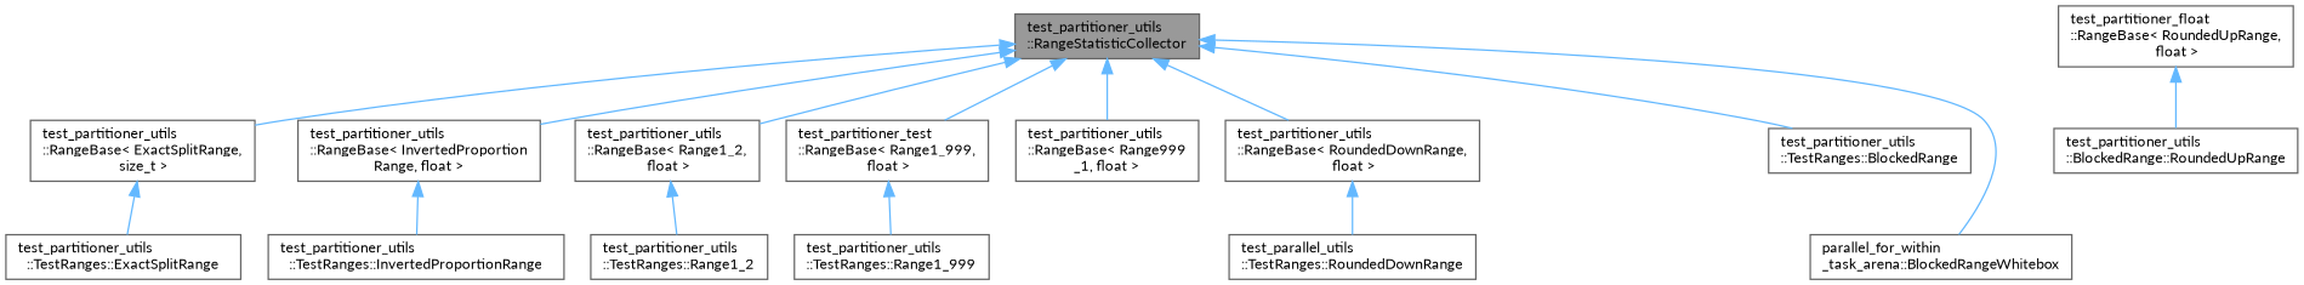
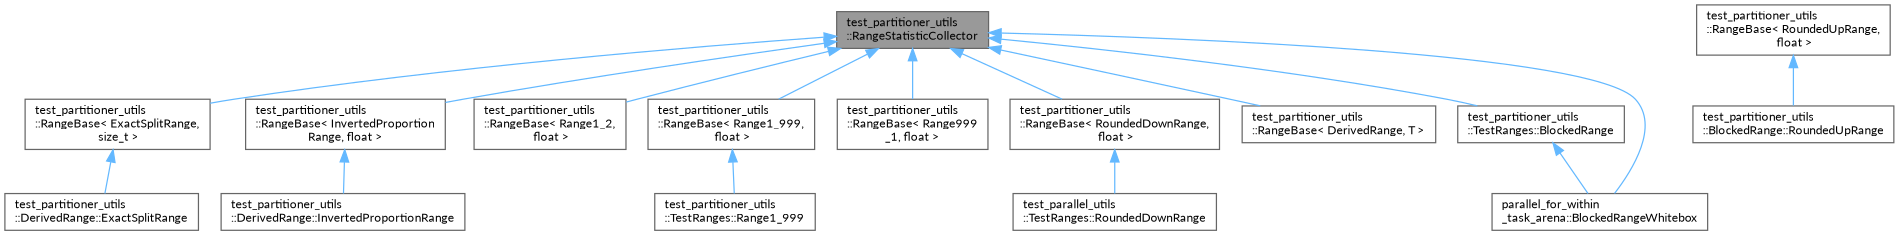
  digraph {
    fontname=Lato
    rankdir=TB
    node [color=gray40 fillcolor=white fontname=Lato fontsize=10 shape=box style=filled]
    edge [color=steelblue1 dir=back fontname=Lato fontsize=10 labelfontname=Helvetica labelfontsize=10 style=solid]
    n1 [fillcolor=grey60 fontcolor=black height=0.2 label="test_partitioner_utils\l::RangeStatisticCollector" width=0.4]
    n2 [height=0.2 label="test_partitioner_utils\l::RangeBase\< ExactSplitRange,\l size_t \>" width=0.4]
    n3 [height=0.2 label="test_partitioner_utils\l::RangeBase\< InvertedProportion\lRange, float \>" width=0.4]
    n4 [height=0.2 label="test_partitioner_utils\l::RangeBase\< Range1_2,\l float \>" width=0.4]
-   n5 [height=0.2 label="test_partitioner_test\l::RangeBase\< Range1_999,\l float \>" width=0.4]
+   n5 [height=0.2 label="test_partitioner_utils\l::RangeBase\< Range1_999,\l float \>" width=0.4]
    n6 [height=0.2 label="test_partitioner_utils\l::RangeBase\< Range999\l_1, float \>" width=0.4]
    n7 [height=0.2 label="test_partitioner_utils\l::RangeBase\< RoundedDownRange,\l float \>" width=0.4]
+   n8 [height=0.2 label="test_partitioner_utils\l::RangeBase\< DerivedRange, T \>" width=0.4]
    n9 [height=0.2 label="test_partitioner_utils\l::TestRanges::BlockedRange" width=0.4]
    n10 [height=0.2 label="parallel_for_within\l_task_arena::BlockedRangeWhitebox" width=0.4]
-   n11 [height=0.2 label="test_partitioner_utils\l::TestRanges::ExactSplitRange" width=0.4]
-   n12 [height=0.2 label="test_partitioner_utils\l::TestRanges::InvertedProportionRange" width=0.4]
-   n13 [height=0.2 label="test_partitioner_utils\l::TestRanges::Range1_2" width=0.4]
+   n11 [height=0.2 label="test_partitioner_utils\l::DerivedRange::ExactSplitRange" width=0.4]
+   n12 [height=0.2 label="test_partitioner_utils\l::DerivedRange::InvertedProportionRange" width=0.4]
    n14 [height=0.2 label="test_partitioner_utils\l::TestRanges::Range1_999" width=0.4]
    n15 [height=0.2 label="test_parallel_utils\l::TestRanges::RoundedDownRange" width=0.4]
-   n16 [height=0.2 label="test_partitioner_float\l::RangeBase\< RoundedUpRange,\l float \>" width=0.4]
+   n16 [height=0.2 label="test_partitioner_utils\l::RangeBase\< RoundedUpRange,\l float \>" width=0.4]
    n17 [height=0.2 label="test_partitioner_utils\l::BlockedRange::RoundedUpRange" width=0.4]
    n1 -> n2
    n1 -> n3
    n1 -> n4
    n1 -> n5
    n1 -> n6
    n1 -> n7
+   n1 -> n8
    n1 -> n9
    n1 -> n10
    n2 -> n11
    n3 -> n12
-   n4 -> n13
    n5 -> n14
    n7 -> n15
+   n9 -> n10
    n16 -> n17
  }
